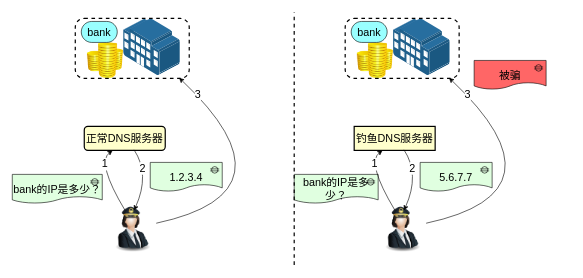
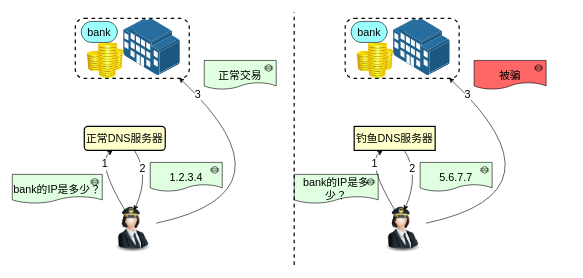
  <mxCell id="0" />
  <mxCell id="1" parent="0" />
  <mxCell id="2" value="" style="image;html=1;labelBackgroundColor=#ffffff;image=img/lib/clip_art/finance/Coins_128x128.png" vertex="1" parent="1"><mxGeometry x="145" y="70" width="60" height="60" as="geometry" /></mxCell>
  <mxCell id="3" value="" style="image;html=1;labelBackgroundColor=#ffffff;image=img/lib/clip_art/people/Pilot_Woman_128x128.png" vertex="1" parent="1"><mxGeometry x="180" y="340" width="80" height="80" as="geometry" /></mxCell>
  <mxCell id="4" value="" style="points=[];aspect=fixed;html=1;align=center;shadow=0;dashed=0;image;image=img/lib/allied_telesis/buildings/Large_Building.svg;" vertex="1" parent="1"><mxGeometry x="205" y="30" width="95" height="95" as="geometry" /></mxCell>
  <mxCell id="5" value="" style="html=1;outlineConnect=0;whiteSpace=wrap;fillColor=#99ffff;shape=mxgraph.archimate3.service;" vertex="1" parent="1"><mxGeometry x="135" y="35" width="60" height="35" as="geometry" /></mxCell>
  <mxCell id="6" value="&lt;font style=&quot;font-size: 18px&quot;&gt;bank的IP是多少？&lt;/font&gt;" style="html=1;outlineConnect=0;whiteSpace=wrap;fillColor=#E0FFE0;shape=mxgraph.archimate3.gap;" vertex="1" parent="1"><mxGeometry x="20" y="290" width="150" height="50" as="geometry" /></mxCell>
  <mxCell id="7" value="" style="rounded=1;whiteSpace=wrap;html=1;fillColor=none;dashed=1;strokeWidth=2;" vertex="1" parent="1"><mxGeometry x="125" y="30" width="190" height="100" as="geometry" /></mxCell>
  <mxCell id="8" value="&lt;font style=&quot;font-size: 18px&quot;&gt;bank&lt;/font&gt;" style="text;html=1;strokeColor=none;fillColor=none;align=center;verticalAlign=middle;whiteSpace=wrap;rounded=0;" vertex="1" parent="1"><mxGeometry x="145" y="42.5" width="40" height="20" as="geometry" /></mxCell>
  <mxCell id="9" value="&lt;font style=&quot;font-size: 18px&quot;&gt;正常DNS服务器&lt;/font&gt;" style="rounded=1;whiteSpace=wrap;html=1;strokeWidth=2;fillColor=#FFFFCC;" vertex="1" parent="1"><mxGeometry x="140" y="210" width="135" height="40" as="geometry" /></mxCell>
  <mxCell id="10" value="" style="endArrow=classic;html=1;entryX=0.35;entryY=1;entryDx=0;entryDy=0;entryPerimeter=0;curved=1;" edge="1" parent="1" target="9"><mxGeometry width="50" height="50" relative="1" as="geometry"><mxPoint x="208" y="350" as="sourcePoint" /><mxPoint x="240" y="260" as="targetPoint" /><Array as="points"><mxPoint x="160" y="270" /></Array></mxGeometry></mxCell>
  <mxCell id="11" value="1" style="edgeLabel;html=1;align=center;verticalAlign=middle;resizable=0;points=[];fontSize=18;" vertex="1" connectable="0" parent="10"><mxGeometry x="0.616" y="-10" relative="1" as="geometry"><mxPoint as="offset" /></mxGeometry></mxCell>
  <mxCell id="12" value="" style="endArrow=classic;html=1;fontSize=18;exitX=0.615;exitY=0.975;exitDx=0;exitDy=0;exitPerimeter=0;curved=1;" edge="1" parent="1" source="9"><mxGeometry width="50" height="50" relative="1" as="geometry"><mxPoint x="270" y="310" as="sourcePoint" /><mxPoint x="223" y="350" as="targetPoint" /><Array as="points"><mxPoint x="250" y="290" /></Array></mxGeometry></mxCell>
  <mxCell id="13" value="2" style="edgeLabel;html=1;align=center;verticalAlign=middle;resizable=0;points=[];fontSize=18;" vertex="1" connectable="0" parent="12"><mxGeometry x="-0.425" y="-6" relative="1" as="geometry"><mxPoint as="offset" /></mxGeometry></mxCell>
  <mxCell id="14" value="&lt;font style=&quot;font-size: 18px&quot;&gt;1.2.3.4&lt;/font&gt;" style="html=1;outlineConnect=0;whiteSpace=wrap;fillColor=#E0FFE0;shape=mxgraph.archimate3.gap;" vertex="1" parent="1"><mxGeometry x="250" y="270" width="120" height="50" as="geometry" /></mxCell>
  <mxCell id="15" value="" style="endArrow=classic;html=1;fontSize=18;entryX=0.911;entryY=0.99;entryDx=0;entryDy=0;entryPerimeter=0;curved=1;" edge="1" parent="1" source="3" target="7"><mxGeometry width="50" height="50" relative="1" as="geometry"><mxPoint x="360" y="410" as="sourcePoint" /><mxPoint x="410" y="360" as="targetPoint" /><Array as="points"><mxPoint x="500" y="320" /></Array></mxGeometry></mxCell>
  <mxCell id="16" value="3" style="edgeLabel;html=1;align=center;verticalAlign=middle;resizable=0;points=[];fontSize=18;" vertex="1" connectable="0" parent="15"><mxGeometry x="0.841" y="-1" relative="1" as="geometry"><mxPoint as="offset" /></mxGeometry></mxCell>
+ <mxCell id="17" value="&lt;font style=&quot;font-size: 18px&quot;&gt;正常交易&lt;/font&gt;" style="html=1;outlineConnect=0;whiteSpace=wrap;fillColor=#E0FFE0;shape=mxgraph.archimate3.gap;" vertex="1" parent="1"><mxGeometry x="340" y="100" width="120" height="50" as="geometry" /></mxCell>
  <mxCell id="18" value="" style="image;html=1;labelBackgroundColor=#ffffff;image=img/lib/clip_art/finance/Coins_128x128.png" vertex="1" parent="1"><mxGeometry x="595" y="70" width="60" height="60" as="geometry" /></mxCell>
  <mxCell id="19" value="" style="image;html=1;labelBackgroundColor=#ffffff;image=img/lib/clip_art/people/Pilot_Woman_128x128.png" vertex="1" parent="1"><mxGeometry x="630" y="340" width="80" height="80" as="geometry" /></mxCell>
  <mxCell id="20" value="" style="points=[];aspect=fixed;html=1;align=center;shadow=0;dashed=0;image;image=img/lib/allied_telesis/buildings/Large_Building.svg;" vertex="1" parent="1"><mxGeometry x="655" y="30" width="95" height="95" as="geometry" /></mxCell>
  <mxCell id="21" value="" style="html=1;outlineConnect=0;whiteSpace=wrap;fillColor=#99ffff;shape=mxgraph.archimate3.service;" vertex="1" parent="1"><mxGeometry x="585" y="35" width="60" height="35" as="geometry" /></mxCell>
  <mxCell id="22" value="&lt;font style=&quot;font-size: 18px&quot;&gt;bank的IP是多少？&lt;/font&gt;" style="html=1;outlineConnect=0;whiteSpace=wrap;fillColor=#E0FFE0;shape=mxgraph.archimate3.gap;" vertex="1" parent="1"><mxGeometry x="490" y="290" width="140" height="50" as="geometry" /></mxCell>
  <mxCell id="23" value="" style="rounded=1;whiteSpace=wrap;html=1;fillColor=none;dashed=1;strokeWidth=2;" vertex="1" parent="1"><mxGeometry x="575" y="30" width="190" height="100" as="geometry" /></mxCell>
  <mxCell id="24" value="&lt;font style=&quot;font-size: 18px&quot;&gt;bank&lt;/font&gt;" style="text;html=1;strokeColor=none;fillColor=none;align=center;verticalAlign=middle;whiteSpace=wrap;rounded=0;" vertex="1" parent="1"><mxGeometry x="595" y="42.5" width="40" height="20" as="geometry" /></mxCell>
  <mxCell id="25" value="&lt;font style=&quot;font-size: 18px&quot;&gt;钓鱼DNS服务器&lt;/font&gt;" style="whiteSpace=wrap;html=1;strokeWidth=2;fillColor=#FFFFCC;rounded=0;" vertex="1" parent="1"><mxGeometry x="590" y="210" width="135" height="40" as="geometry" /></mxCell>
  <mxCell id="26" value="" style="endArrow=classic;html=1;entryX=0.35;entryY=1;entryDx=0;entryDy=0;entryPerimeter=0;curved=1;" edge="1" parent="1" target="25"><mxGeometry width="50" height="50" relative="1" as="geometry"><mxPoint x="658" y="350" as="sourcePoint" /><mxPoint x="690" y="260" as="targetPoint" /><Array as="points"><mxPoint x="610" y="270" /></Array></mxGeometry></mxCell>
  <mxCell id="27" value="1" style="edgeLabel;html=1;align=center;verticalAlign=middle;resizable=0;points=[];fontSize=18;" vertex="1" connectable="0" parent="26"><mxGeometry x="0.616" y="-10" relative="1" as="geometry"><mxPoint as="offset" /></mxGeometry></mxCell>
  <mxCell id="28" value="" style="endArrow=classic;html=1;fontSize=18;exitX=0.615;exitY=0.975;exitDx=0;exitDy=0;exitPerimeter=0;curved=1;" edge="1" parent="1" source="25"><mxGeometry width="50" height="50" relative="1" as="geometry"><mxPoint x="720" y="310" as="sourcePoint" /><mxPoint x="673" y="350" as="targetPoint" /><Array as="points"><mxPoint x="700" y="290" /></Array></mxGeometry></mxCell>
  <mxCell id="29" value="2" style="edgeLabel;html=1;align=center;verticalAlign=middle;resizable=0;points=[];fontSize=18;" vertex="1" connectable="0" parent="28"><mxGeometry x="-0.425" y="-6" relative="1" as="geometry"><mxPoint as="offset" /></mxGeometry></mxCell>
  <mxCell id="30" value="&lt;font style=&quot;font-size: 18px&quot;&gt;5.6.7.7&lt;/font&gt;" style="html=1;outlineConnect=0;whiteSpace=wrap;fillColor=#E0FFE0;shape=mxgraph.archimate3.gap;" vertex="1" parent="1"><mxGeometry x="700" y="270" width="120" height="50" as="geometry" /></mxCell>
  <mxCell id="31" value="" style="endArrow=classic;html=1;fontSize=18;entryX=0.911;entryY=0.99;entryDx=0;entryDy=0;entryPerimeter=0;curved=1;" edge="1" parent="1" source="19" target="23"><mxGeometry width="50" height="50" relative="1" as="geometry"><mxPoint x="810" y="410" as="sourcePoint" /><mxPoint x="860" y="360" as="targetPoint" /><Array as="points"><mxPoint x="950" y="320" /></Array></mxGeometry></mxCell>
  <mxCell id="32" value="3" style="edgeLabel;html=1;align=center;verticalAlign=middle;resizable=0;points=[];fontSize=18;" vertex="1" connectable="0" parent="31"><mxGeometry x="0.841" y="-1" relative="1" as="geometry"><mxPoint as="offset" /></mxGeometry></mxCell>
  <mxCell id="33" value="&lt;font style=&quot;font-size: 18px&quot;&gt;被骗&lt;/font&gt;" style="html=1;outlineConnect=0;whiteSpace=wrap;fillColor=#FF6666;shape=mxgraph.archimate3.gap;" vertex="1" parent="1"><mxGeometry x="790" y="100" width="120" height="50" as="geometry" /></mxCell>
  <mxCell id="34" value="" style="endArrow=none;html=1;fontSize=18;strokeWidth=2;dashed=1;" edge="1" parent="1"><mxGeometry width="50" height="50" relative="1" as="geometry"><mxPoint x="490" y="441" as="sourcePoint" /><mxPoint x="490" y="20" as="targetPoint" /></mxGeometry></mxCell>
